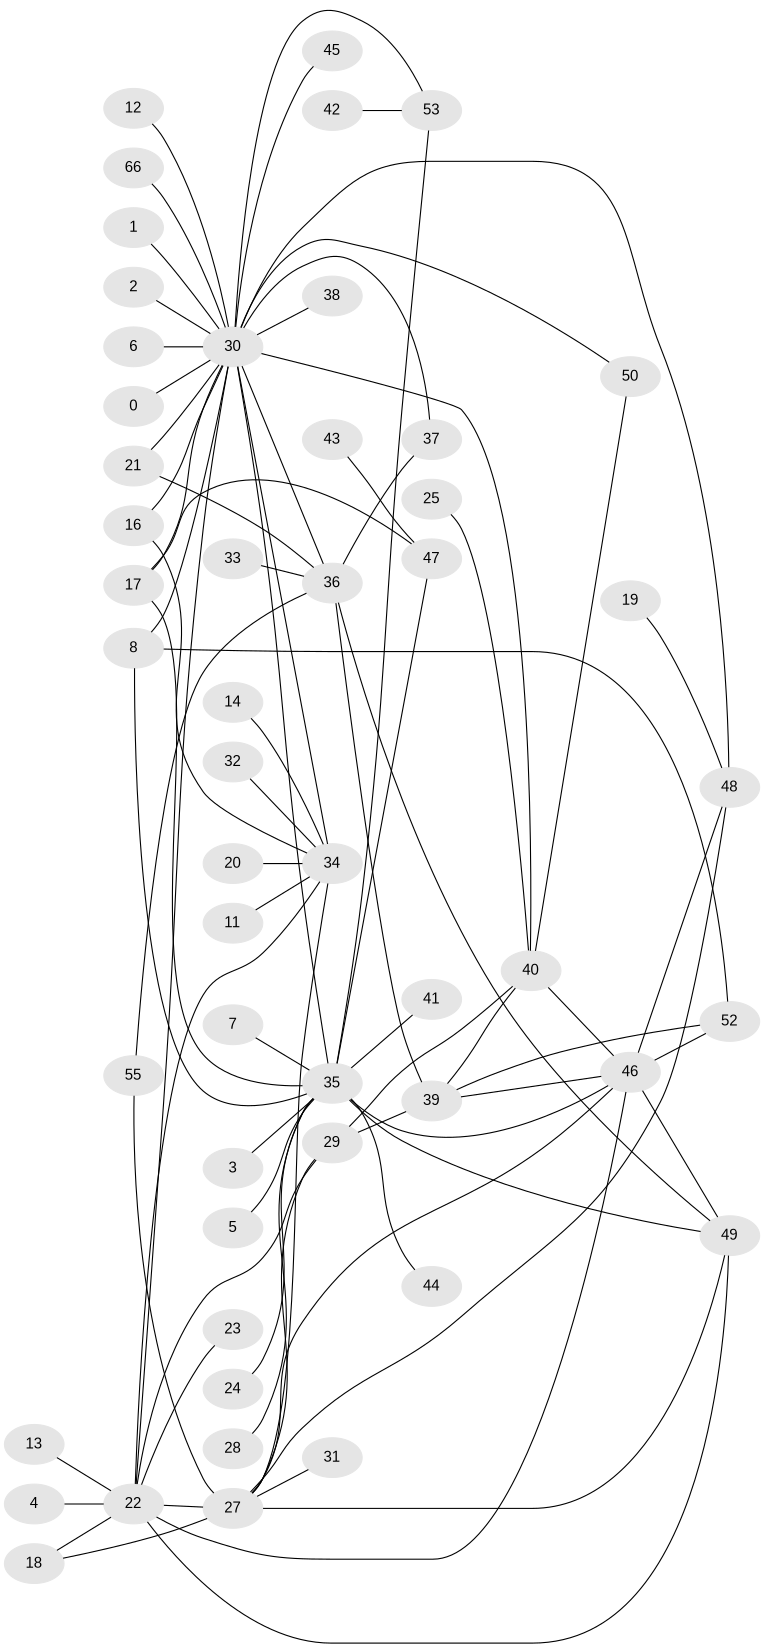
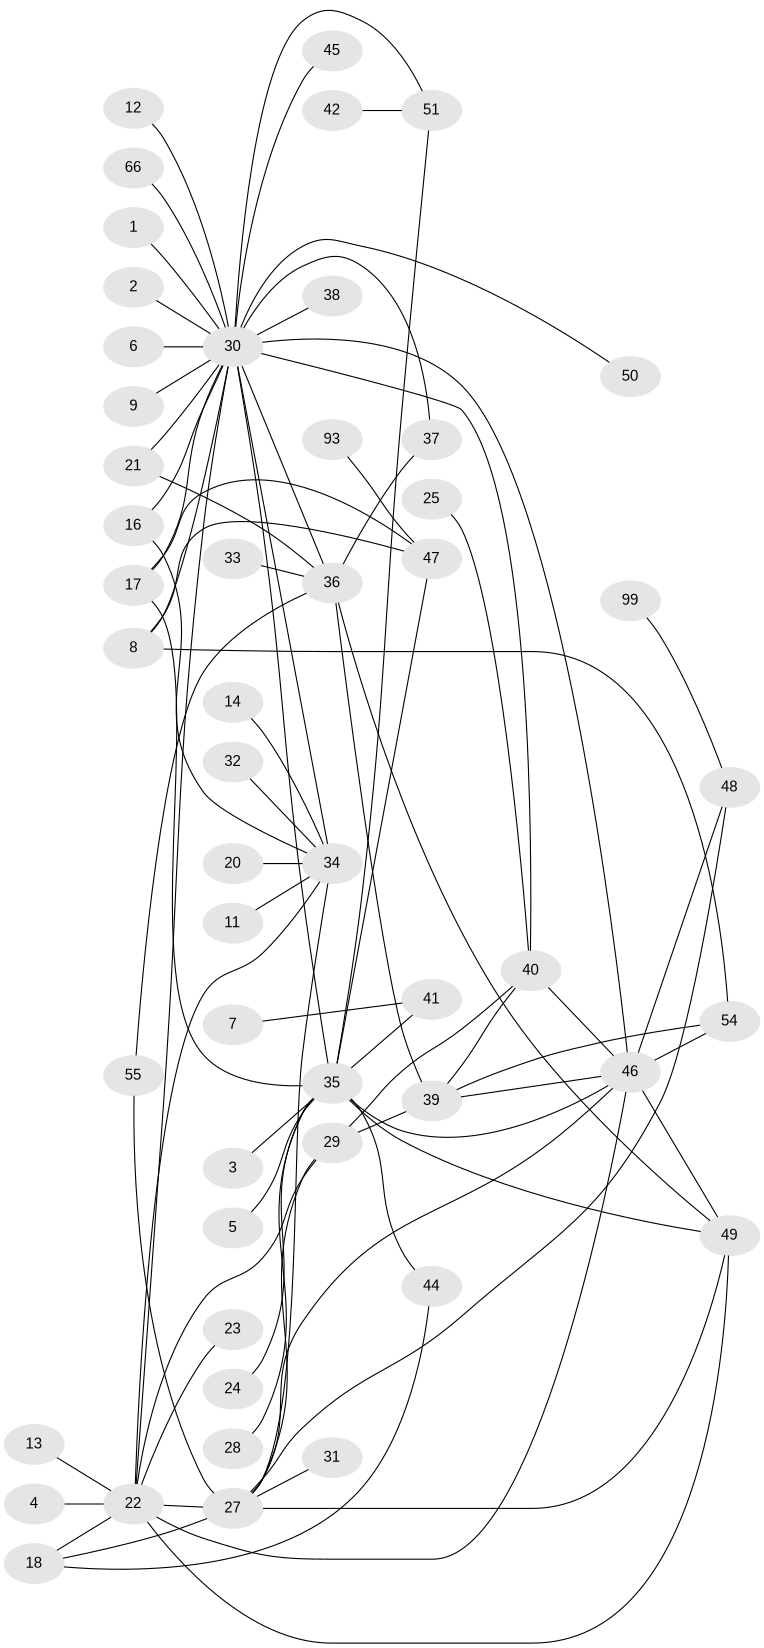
  graph {
    fontname="Liberation Sans"
    rankdir=LR
    node [color=gray90 fontname="Liberation Sans" style=filled]
    edge [fontname="Liberation Sans" weight=1.0]
    1
    30
    35
    34
    36
    48
    40
    37
    38
    45
-   51 [label=53]
+   51
    50
    2
    3
    47
    44
    46
    49
    41
    4
    22
    27
    23
    29
    5
    6
    7
    8
-   52
-   9 [label=0]
+   52 [label=54]
+   9
    11
    12
    13
    14
    n35 [label=55]
    31
    39
    16
    17
    18
-   19
+   19 [label=99]
    20
    21
    24
    25
    n46 [label=66]
    28
    32
    33
    42
-   43
+   43 [label=93]
    1 -- 30
    30 -- 35
    30 -- 34
    30 -- 36
-   30 -- 48
+   30 -- 46
    30 -- 40
    30 -- 37
    30 -- 38
    30 -- 45
    30 -- 51
    30 -- 50
    35 -- 51
    35 -- 47
    35 -- 44
    35 -- 46
    35 -- 49
    35 -- 41
    36 -- 37
    36 -- 49
    36 -- 39
-   40 -- 50
    40 -- 46 [weight=2.0]
    2 -- 30
    3 -- 35
    46 -- 48
    46 -- 49
    46 -- 52
    4 -- 22
    22 -- 30
    22 -- 34 [weight=2.0]
    22 -- 46
    22 -- 49
    22 -- 27 [weight=3.0]
    22 -- 23
    22 -- 29
    27 -- 34
    27 -- 48
    27 -- 46
    27 -- 49
    27 -- 29
    27 -- 31
    29 -- 40
    29 -- 39
    5 -- 35
    6 -- 30
-   7 -- 35
+   7 -- 41
    8 -- 30
-   8 -- 35
+   8 -- 47
    8 -- 52
    9 -- 30
    11 -- 34
    12 -- 30
    13 -- 22
    14 -- 34
    n35 -- 36
    n35 -- 27
    39 -- 40
    39 -- 46
    39 -- 52
    16 -- 30
    16 -- 34
    17 -- 30
    17 -- 35
    17 -- 47 [weight=2.0]
+   18 -- 44
    18 -- 22
    18 -- 27
    19 -- 48
    20 -- 34
    21 -- 30
    21 -- 36
    24 -- 35
    25 -- 40
    n46 -- 30
    28 -- 35
    32 -- 34
    33 -- 36
    42 -- 51
    43 -- 47
  }
